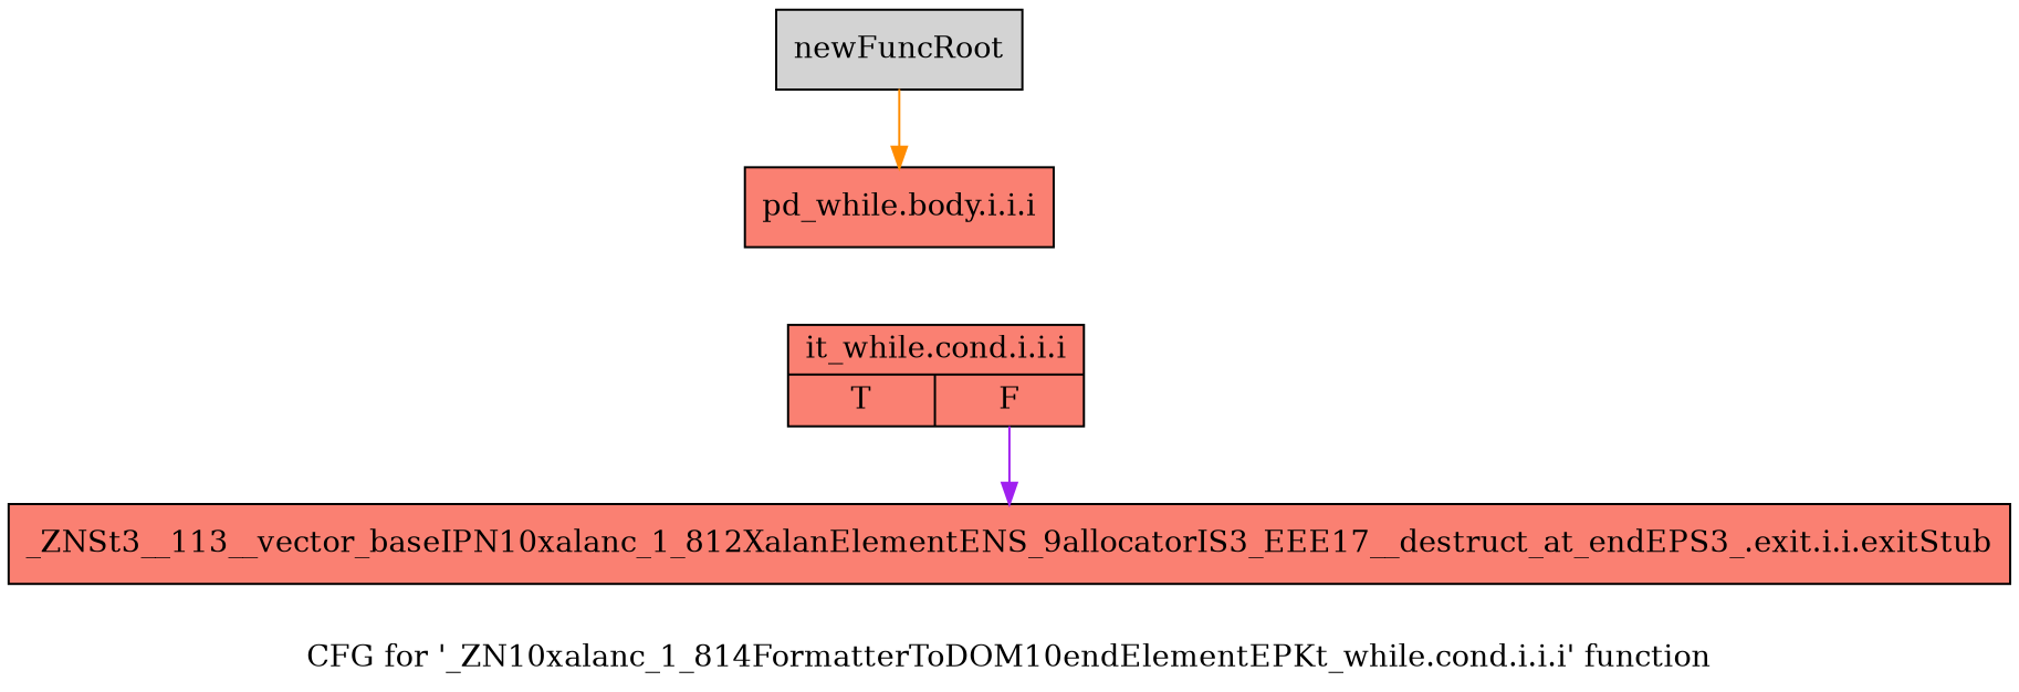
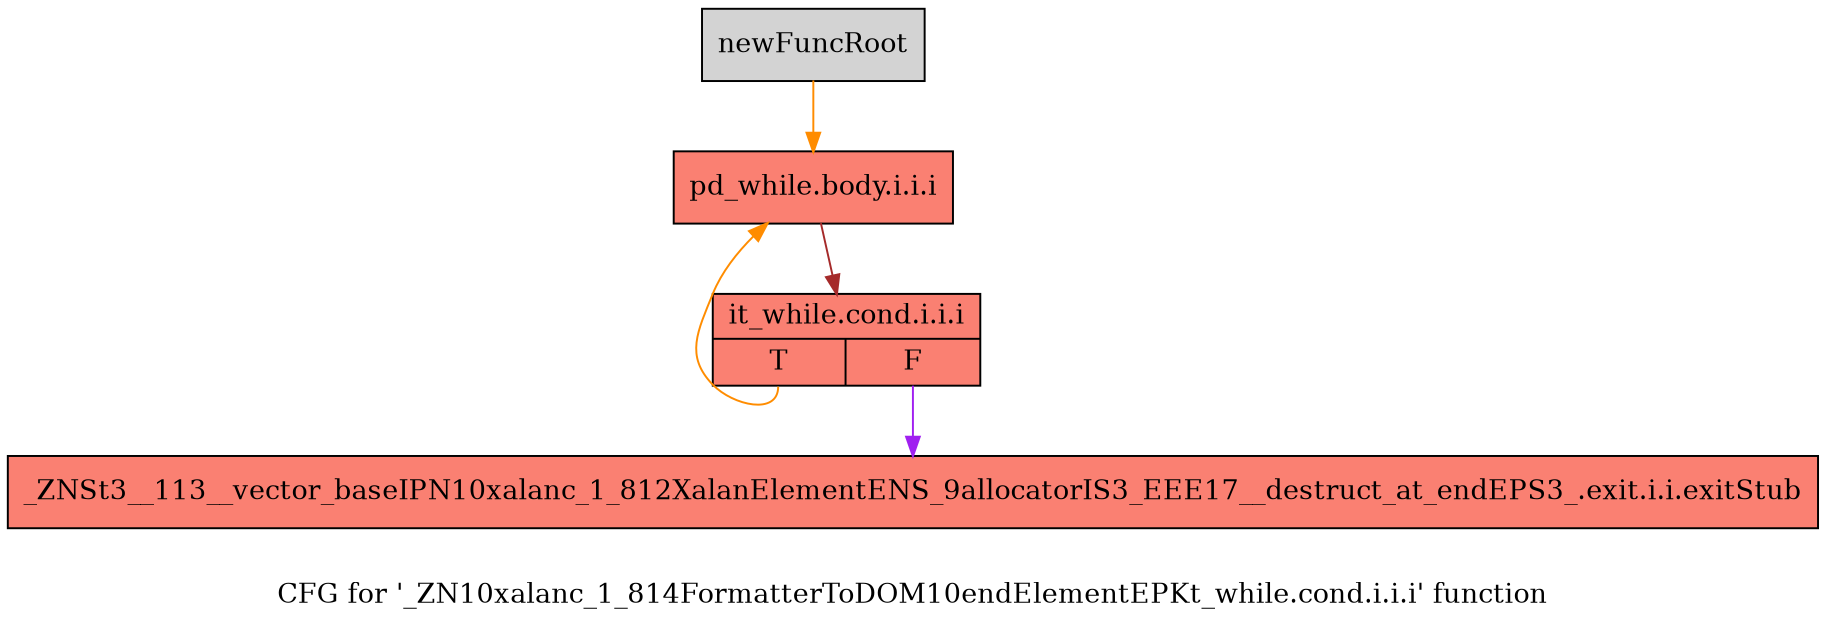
  digraph {
    label="CFG for '_ZN10xalanc_1_814FormatterToDOM10endElementEPKt_while.cond.i.i.i' function"
    node [fillcolor=salmon shape=record style=filled]
    edge [color=darkorange]
    n1 [fillcolor=lightgrey label="{newFuncRoot}"]
    n2 [label="{pd_while.body.i.i.i}"]
    n3 [label="{it_while.cond.i.i.i|{<s0>T|<s1>F}}"]
    n4 [label="{_ZNSt3__113__vector_baseIPN10xalanc_1_812XalanElementENS_9allocatorIS3_EEE17__destruct_at_endEPS3_.exit.i.i.exitStub}"]
    n1 -> n2
+   n2 -> n3 [color=brown]
+   n3 -> n2 [tailport=s0]
    n3 -> n4 [color=purple tailport=s1]
  }
